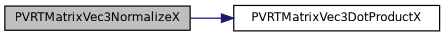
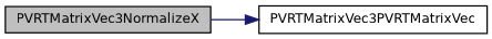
  digraph {
    rankdir=LR
    node [color=black fontname=Helvetica fontsize=10 shape=record style=filled]
    n1 [fillcolor=grey75 fontcolor=black height=0.2 label=PVRTMatrixVec3NormalizeX width=0.4]
-   n2 [fillcolor=white height=0.2 label=PVRTMatrixVec3DotProductX width=0.4]
+   n2 [fillcolor=white height=0.2 label=PVRTMatrixVec3PVRTMatrixVec width=0.4]
    n1 -> n2 [color=midnightblue fontname=Helvetica fontsize=10 labelfontname=Helvetica labelfontsize=10 style=solid]
  }
